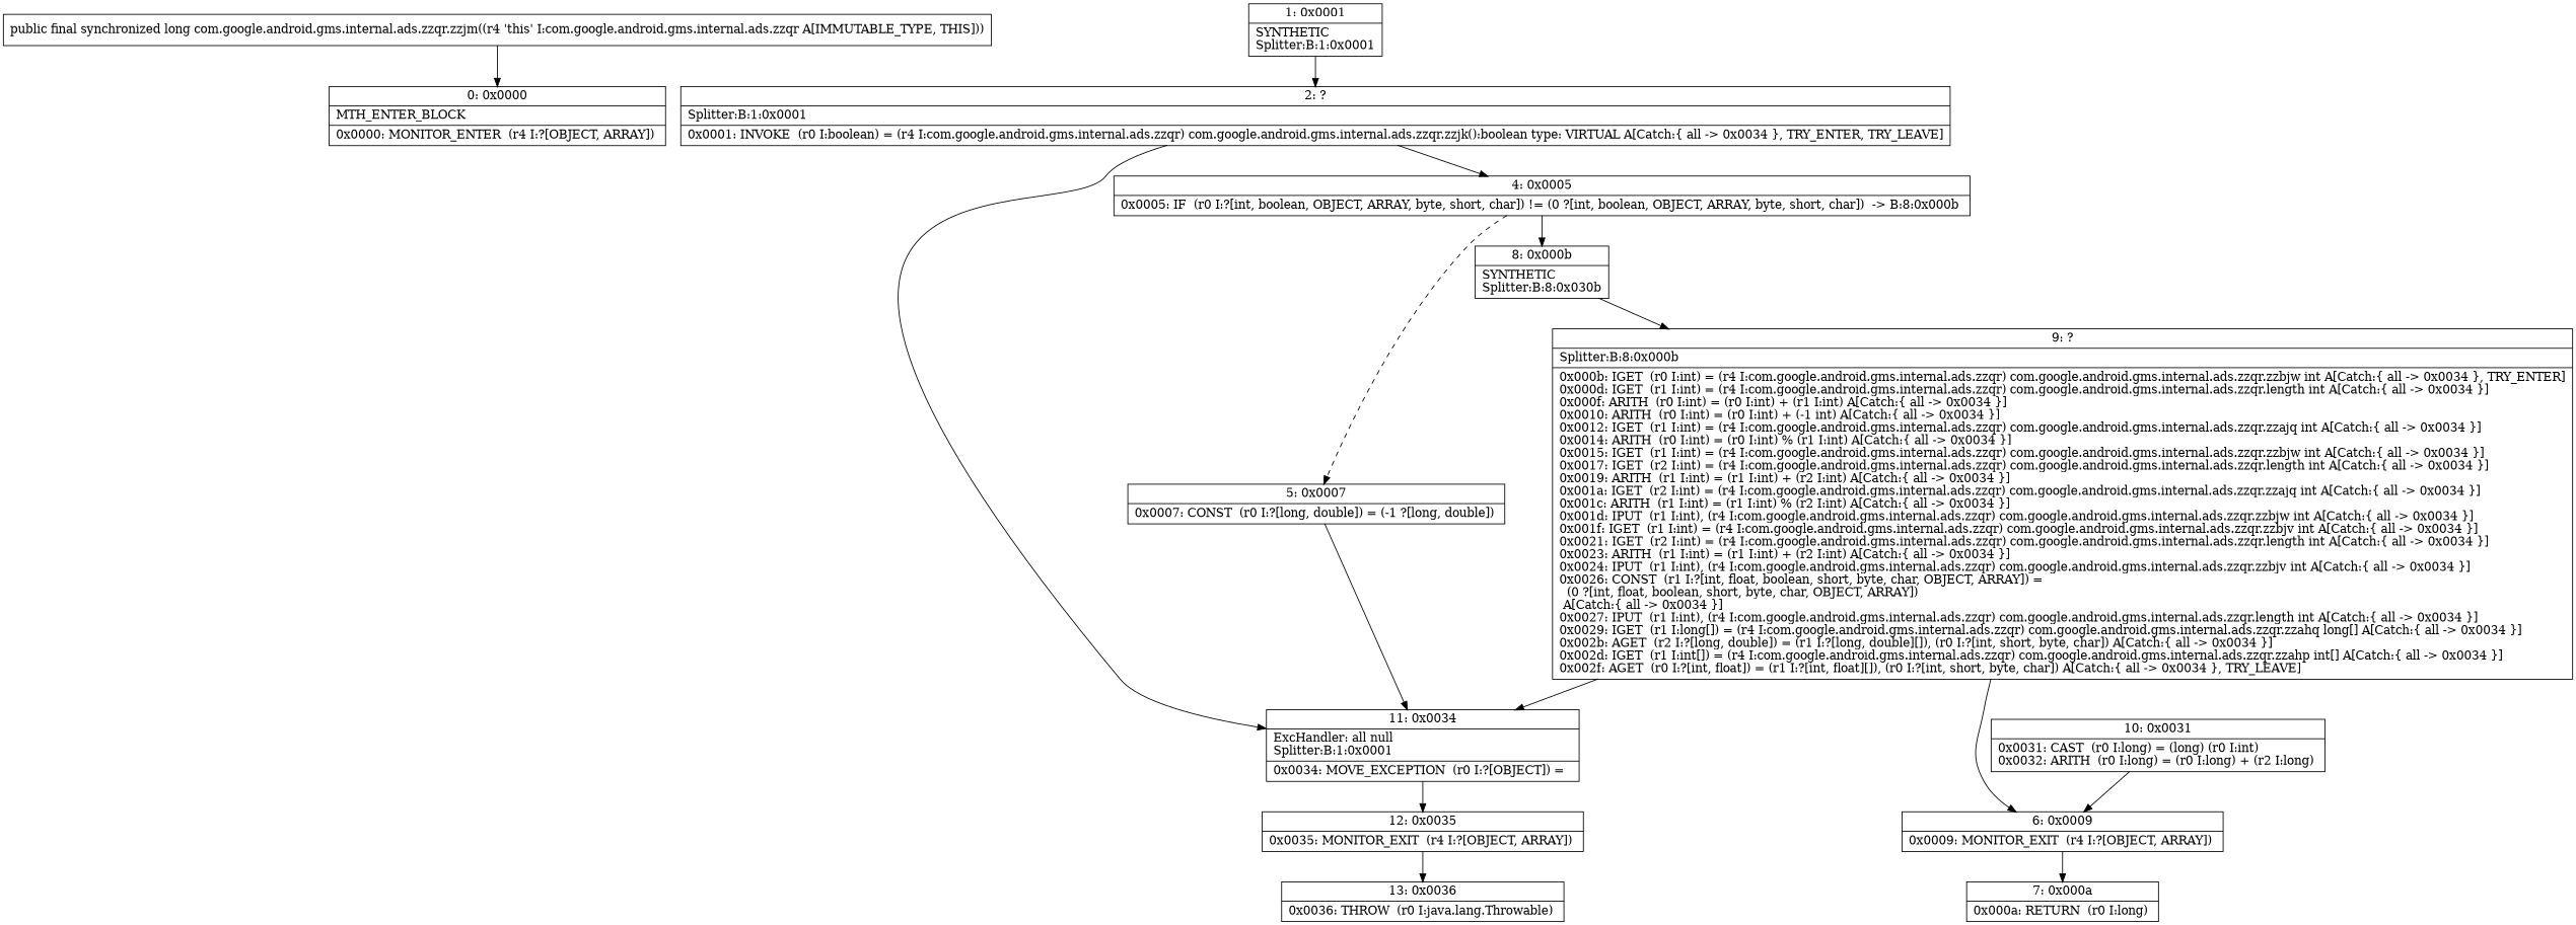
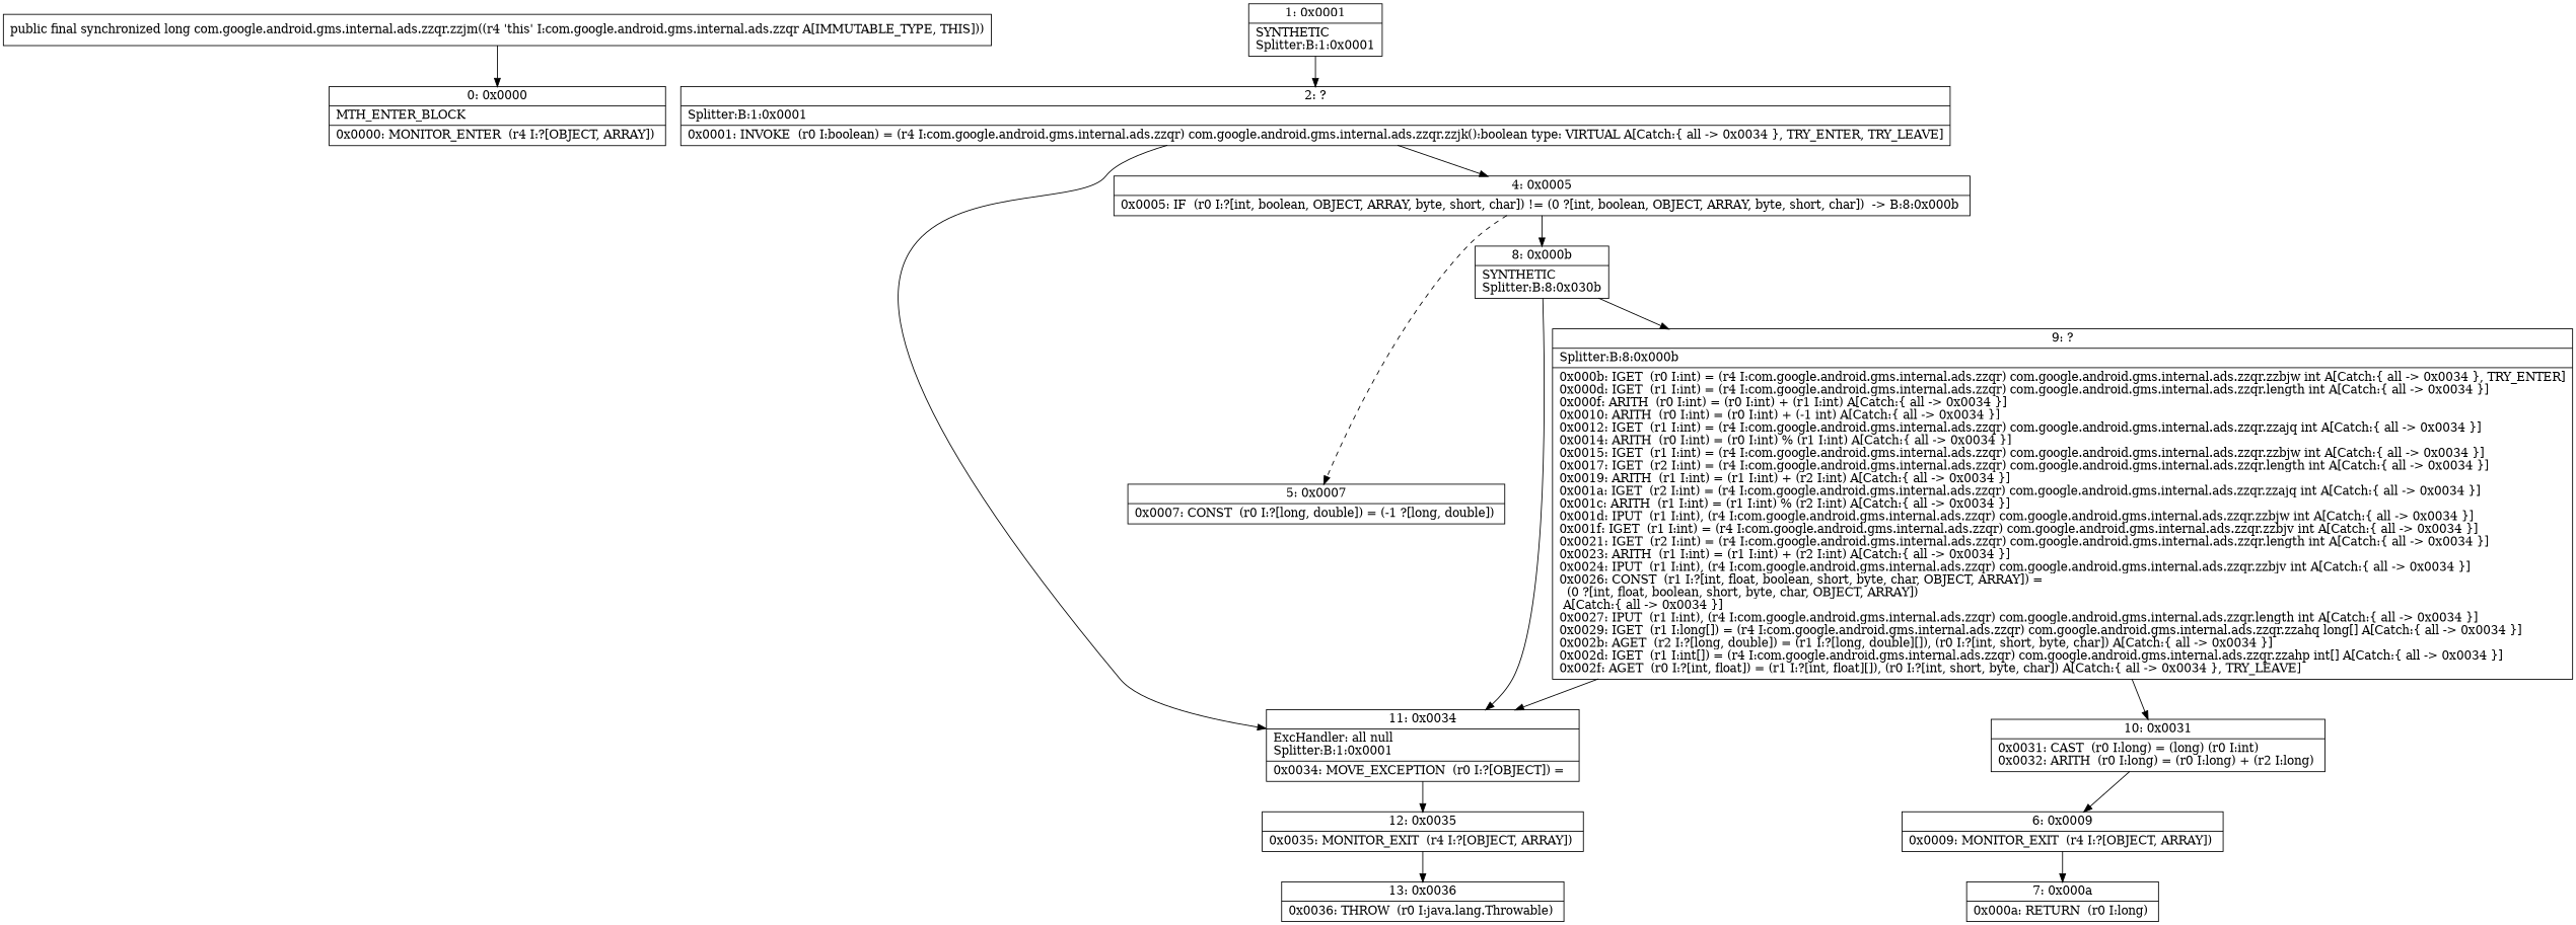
  digraph {
    node [shape=record]
    n1 [label="{0\:\ 0x0000|MTH_ENTER_BLOCK\l|0x0000: MONITOR_ENTER  (r4 I:?[OBJECT, ARRAY]) \l}"]
    n2 [label="{1\:\ 0x0001|SYNTHETIC\lSplitter:B:1:0x0001\l}"]
    n3 [label="{2\:\ ?|Splitter:B:1:0x0001\l|0x0001: INVOKE  (r0 I:boolean) = (r4 I:com.google.android.gms.internal.ads.zzqr) com.google.android.gms.internal.ads.zzqr.zzjk():boolean type: VIRTUAL A[Catch:\{ all \-\> 0x0034 \}, TRY_ENTER, TRY_LEAVE]\l}"]
    n4 [label="{11\:\ 0x0034|ExcHandler: all null\lSplitter:B:1:0x0001\l|0x0034: MOVE_EXCEPTION  (r0 I:?[OBJECT]) =  \l}"]
    n5 [label="{4\:\ 0x0005|0x0005: IF  (r0 I:?[int, boolean, OBJECT, ARRAY, byte, short, char]) != (0 ?[int, boolean, OBJECT, ARRAY, byte, short, char])  \-\> B:8:0x000b \l}"]
    n6 [label="{12\:\ 0x0035|0x0035: MONITOR_EXIT  (r4 I:?[OBJECT, ARRAY]) \l}"]
    n7 [label="{5\:\ 0x0007|0x0007: CONST  (r0 I:?[long, double]) = (\-1 ?[long, double]) \l}"]
    n8 [label="{8\:\ 0x000b|SYNTHETIC\lSplitter:B:8:0x030b\l}"]
    n9 [label="{9\:\ ?|Splitter:B:8:0x000b\l|0x000b: IGET  (r0 I:int) = (r4 I:com.google.android.gms.internal.ads.zzqr) com.google.android.gms.internal.ads.zzqr.zzbjw int A[Catch:\{ all \-\> 0x0034 \}, TRY_ENTER]\l0x000d: IGET  (r1 I:int) = (r4 I:com.google.android.gms.internal.ads.zzqr) com.google.android.gms.internal.ads.zzqr.length int A[Catch:\{ all \-\> 0x0034 \}]\l0x000f: ARITH  (r0 I:int) = (r0 I:int) + (r1 I:int) A[Catch:\{ all \-\> 0x0034 \}]\l0x0010: ARITH  (r0 I:int) = (r0 I:int) + (\-1 int) A[Catch:\{ all \-\> 0x0034 \}]\l0x0012: IGET  (r1 I:int) = (r4 I:com.google.android.gms.internal.ads.zzqr) com.google.android.gms.internal.ads.zzqr.zzajq int A[Catch:\{ all \-\> 0x0034 \}]\l0x0014: ARITH  (r0 I:int) = (r0 I:int) % (r1 I:int) A[Catch:\{ all \-\> 0x0034 \}]\l0x0015: IGET  (r1 I:int) = (r4 I:com.google.android.gms.internal.ads.zzqr) com.google.android.gms.internal.ads.zzqr.zzbjw int A[Catch:\{ all \-\> 0x0034 \}]\l0x0017: IGET  (r2 I:int) = (r4 I:com.google.android.gms.internal.ads.zzqr) com.google.android.gms.internal.ads.zzqr.length int A[Catch:\{ all \-\> 0x0034 \}]\l0x0019: ARITH  (r1 I:int) = (r1 I:int) + (r2 I:int) A[Catch:\{ all \-\> 0x0034 \}]\l0x001a: IGET  (r2 I:int) = (r4 I:com.google.android.gms.internal.ads.zzqr) com.google.android.gms.internal.ads.zzqr.zzajq int A[Catch:\{ all \-\> 0x0034 \}]\l0x001c: ARITH  (r1 I:int) = (r1 I:int) % (r2 I:int) A[Catch:\{ all \-\> 0x0034 \}]\l0x001d: IPUT  (r1 I:int), (r4 I:com.google.android.gms.internal.ads.zzqr) com.google.android.gms.internal.ads.zzqr.zzbjw int A[Catch:\{ all \-\> 0x0034 \}]\l0x001f: IGET  (r1 I:int) = (r4 I:com.google.android.gms.internal.ads.zzqr) com.google.android.gms.internal.ads.zzqr.zzbjv int A[Catch:\{ all \-\> 0x0034 \}]\l0x0021: IGET  (r2 I:int) = (r4 I:com.google.android.gms.internal.ads.zzqr) com.google.android.gms.internal.ads.zzqr.length int A[Catch:\{ all \-\> 0x0034 \}]\l0x0023: ARITH  (r1 I:int) = (r1 I:int) + (r2 I:int) A[Catch:\{ all \-\> 0x0034 \}]\l0x0024: IPUT  (r1 I:int), (r4 I:com.google.android.gms.internal.ads.zzqr) com.google.android.gms.internal.ads.zzqr.zzbjv int A[Catch:\{ all \-\> 0x0034 \}]\l0x0026: CONST  (r1 I:?[int, float, boolean, short, byte, char, OBJECT, ARRAY]) = \l  (0 ?[int, float, boolean, short, byte, char, OBJECT, ARRAY])\l A[Catch:\{ all \-\> 0x0034 \}]\l0x0027: IPUT  (r1 I:int), (r4 I:com.google.android.gms.internal.ads.zzqr) com.google.android.gms.internal.ads.zzqr.length int A[Catch:\{ all \-\> 0x0034 \}]\l0x0029: IGET  (r1 I:long[]) = (r4 I:com.google.android.gms.internal.ads.zzqr) com.google.android.gms.internal.ads.zzqr.zzahq long[] A[Catch:\{ all \-\> 0x0034 \}]\l0x002b: AGET  (r2 I:?[long, double]) = (r1 I:?[long, double][]), (r0 I:?[int, short, byte, char]) A[Catch:\{ all \-\> 0x0034 \}]\l0x002d: IGET  (r1 I:int[]) = (r4 I:com.google.android.gms.internal.ads.zzqr) com.google.android.gms.internal.ads.zzqr.zzahp int[] A[Catch:\{ all \-\> 0x0034 \}]\l0x002f: AGET  (r0 I:?[int, float]) = (r1 I:?[int, float][]), (r0 I:?[int, short, byte, char]) A[Catch:\{ all \-\> 0x0034 \}, TRY_LEAVE]\l}"]
    n10 [label="{6\:\ 0x0009|0x0009: MONITOR_EXIT  (r4 I:?[OBJECT, ARRAY]) \l}"]
    n11 [label="{7\:\ 0x000a|0x000a: RETURN  (r0 I:long) \l}"]
    n12 [label="{10\:\ 0x0031|0x0031: CAST  (r0 I:long) = (long) (r0 I:int) \l0x0032: ARITH  (r0 I:long) = (r0 I:long) + (r2 I:long) \l}"]
    n13 [label="{13\:\ 0x0036|0x0036: THROW  (r0 I:java.lang.Throwable) \l}"]
    n14 [label="{public final synchronized long com.google.android.gms.internal.ads.zzqr.zzjm((r4 'this' I:com.google.android.gms.internal.ads.zzqr A[IMMUTABLE_TYPE, THIS])) }"]
    n2 -> n3
    n3 -> n4
    n3 -> n5
    n4 -> n6
    n5 -> n7 [style=dashed]
    n5 -> n8
    n6 -> n13
-   n7 -> n4
+   n8 -> n4
    n8 -> n9
    n9 -> n4
-   n9 -> n10
+   n9 -> n12
    n10 -> n11
    n12 -> n10
    n14 -> n1
  }
